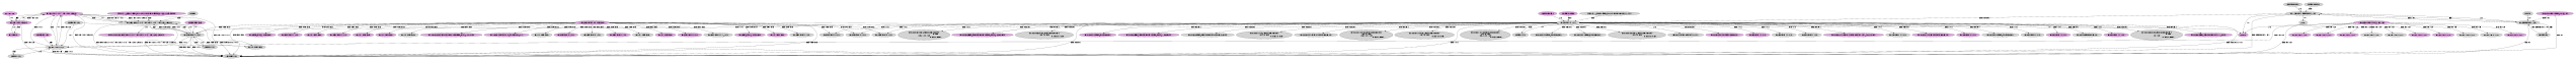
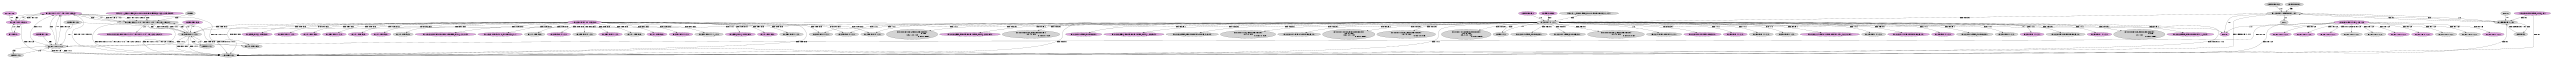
  digraph {
    fontname=Lato
    node [fillcolor=lightgrey fontname=Lato style=filled]
    edge [fontname=Lato]
    n1 [fillcolor=plum label="(Call,replySize == NULL || *replySize != sizeof(int))"]
    n2 [label="(Call,replySize == NULL)"]
    n3 [fillcolor=plum label="(Call,*replySize != sizeof(int))"]
    n4 [label="(Call,pReplyData == NULL || replySize == NULL || *replySize != sizeof(int))"]
    n5 [label="(MethodReturn,int)"]
    n6 [label="(Identifier,NULL)"]
    n7 [fillcolor=plum label="(Call,sizeof(int))"]
    n8 [label="(Call,pReplyData == NULL)"]
    n9 [fillcolor=plum label="(ControlStructure,if (pReplyData == NULL || replySize == NULL || *replySize != sizeof(int)))"]
    n10 [fillcolor=plum label="(MethodParameterIn,uint32_t *replySize)"]
    n11 [fillcolor=plum label="(Call,replySize == NULL)"]
    n12 [fillcolor=plum label="(Call,replySize == NULL)"]
    n13 [label="(Call,replySize == NULL)"]
    n14 [label="(Call,replySize == NULL)"]
    n15 [fillcolor=plum label="(Call,replySize == NULL)"]
    n16 [fillcolor=plum label="(Call,replySize == NULL)"]
    n17 [label="(Call,replySize == NULL)"]
    n18 [label="(Call,replySize == NULL)"]
    n19 [fillcolor=plum label="(Call,replySize == NULL)"]
    n20 [fillcolor=plum label="(Call,replySize == NULL)"]
    1000107 [fillcolor=plum]
    n22 [label="(Identifier,NULL)"]
    n23 [label="(Call,(int *)pReplyData)"]
    n24 [fillcolor=plum label="(MethodParameterIn,void *pReplyData)"]
    n25 [fillcolor=plum label="(Call,pReplyData == NULL)"]
    n26 [fillcolor=plum label="(Call,(int *) pReplyData)"]
    n27 [fillcolor=plum label="(Call,(int *)pReplyData)"]
    n28 [label="(Call,(int *)pReplyData)"]
    n29 [fillcolor=plum label="(Call,memcpy(pReplyData, pCmdData, sizeof(effect_param_t) + p->psize))"]
    n30 [fillcolor=plum label="(Call,memcpy(pReplyData, vol_ret, sizeof(int32_t)*2))"]
    n31 [label="(Call,(int *) pReplyData)"]
    n32 [fillcolor=plum label="(Call,pReplyData == NULL)"]
    n33 [label="(Call,pReplyData == NULL)"]
    n34 [fillcolor=plum label="(Call,pReplyData == NULL)"]
    n35 [label="(Call,(int *) pReplyData)"]
    n36 [label="(Call,pReplyData == NULL)"]
    n37 [label="(Call,pReplyData == NULL)"]
    n38 [fillcolor=plum label="(Call,(int *)pReplyData)"]
    n39 [fillcolor=plum label="(Call,pReplyData == NULL)"]
    n40 [label="(Call,pReplyData == NULL)"]
    n41 [label="(Call,pReplyData == LVM_NULL)"]
    n42 [fillcolor=plum label="(Call,(effect_param_t *)pReplyData)"]
    n43 [fillcolor=plum label="(Call,(int *)pReplyData)"]
    n44 [label="(Call,pReplyData == NULL)"]
    n45 [fillcolor=plum label="(Call,(effect_config_t *)pReplyData)"]
    n46 [fillcolor=plum label="(Call,pReplyData  == NULL)"]
    n47 [fillcolor=plum label="(Call,(int *)pReplyData)"]
    n48 [label="(Call,pContext == NULL)"]
    n49 [fillcolor=plum label="(Call,android::LvmEffect_enable(pContext))"]
    n50 [fillcolor=plum label="(Call,android::Effect_setConfig(pContext, (effect_config_t *) pCmdData))"]
    n51 [label="(Call,android::Effect_setConfig(pContext, &pContext->config))"]
    n52 [label="(Call,android::Volume_setParameter(pContext,\n (void *)p->data,\n                                                                 p->data + p->psize))"]
    n53 [label="(Call,android::VolumeSetVolumeLevel(pContext, 0))"]
    n54 [label="(Call,android::Virtualizer_getParameter(pContext,\n (void *)p->data,\n (size_t *)&p->vsize,\n                                                              p->data + voffset))"]
    n55 [label="(Call,android::Virtualizer_setParameter(pContext,\n (void *)p->data,\n                                                                       p->data + p->psize))"]
    n56 [label="(Call,android::Volume_getParameter(pContext,\n (void *)p->data,\n (size_t *)&p->vsize,\n                                                         p->data + voffset))"]
    n57 [label="(Identifier,NULL)"]
    n58 [label="(Call,android::LvmEffect_disable(pContext))"]
    n59 [label="(Call,android::LvmEffect_enable(pContext))"]
    n60 [label="(Call,android::BassBoost_setParameter(pContext,\n (void *)p->data,\n                                                                    p->data + p->psize))"]
    n61 [label="(ControlStructure,if (pContext == NULL))"]
    n62 [fillcolor=plum label="(Call,android::BassSetStrength(pContext, 0))"]
    n63 [fillcolor=plum label="(Call,pCmdData   == NULL)"]
    n64 [label="(Call,pCmdData   == NULL)"]
    n65 [label="(Call,pCmdData == NULL)"]
    n66 [fillcolor=plum label="(Call,android::VolumeSetVolumeLevel(pContext, (int16_t)(maxdB*100)))"]
    n67 [label="(Call,pCmdData   == NULL)"]
    n68 [fillcolor=plum label="(Call,android::VirtualizerSetStrength(pContext, 5))"]
    n69 [fillcolor=plum label="(Call,pCmdData == NULL)"]
    n70 [label="(Call,android::LvmEffect_disable(pContext))"]
    n71 [label="(Call,pCmdData == NULL)"]
    n72 [fillcolor=plum label="(Call,pCmdData   == NULL)"]
-   n73 [label="(Call,android::Effect(pContext, 0))"]
+   n73 [label="(Call,android::EqualizerSetPreset(pContext, 0))"]
    n74 [fillcolor=plum label="(Call,pCmdData    == NULL)"]
    n75 [label="(Call,android::Equalizer_getParameter(pContext,\n                                                            p->data,\n &p->vsize,\n                                                            p->data + voffset))"]
    n76 [fillcolor=plum label="(Call,android::Effect_setEnabled(pContext, LVM_TRUE))"]
    n77 [label="(Call,android::BassBoost_getParameter(pContext,\n                                                            p->data,\n (size_t *)&p->vsize,\n                                                            p->data + voffset))"]
    n78 [fillcolor=plum label="(Call,android::Effect_getConfig(pContext, (effect_config_t *)pReplyData))"]
    n79 [label="(Call,android::Equalizer_setParameter(pContext,\n (void *)p->data,\n                                                                     p->data + p->psize))"]
    n80 [label="(Call,* pContext = (EffectContext *) self)"]
    n81 [label="(Call,(EffectContext *) self)"]
    n82 [label="(Block,)"]
    n83 [label="(Identifier,self)"]
    n84 [fillcolor=plum label="(MethodParameterIn,effect_handle_t  self)"]
    n85 [label="(Identifier,pContext)"]
    n86 [fillcolor=plum label="(Identifier,pReplyData)"]
    n87 [fillcolor=plum label="(Identifier,cmdCode)"]
    n88 [label="(Identifier,pContext)"]
    n89 [fillcolor=plum label="(Identifier,replySize)"]
    n90 [label="(Identifier,replySize)"]
    n91 [fillcolor=plum label="(Literal,\"\tLVM_ERROR : Effect_command cmdCode Case: EFFECT_CMD_DISABLE: ERROR\")"]
    n92 [label="(Literal,\"\tLVM_ERROR : Effect_command ERROR pContext == NULL\")"]
    n93 [fillcolor=plum label="(Call,*replySize)"]
    n94 [fillcolor=plum label="(Identifier,pContext)"]
    1000119
    1000893
    n1 -> n2 [label="CFG: "]
    n1 -> n3 [label="CFG: "]
    n1 -> n4 [label="AST: "]
    n1 -> n4 [label="DDG: replySize == NULL"]
    n1 -> n4 [label="DDG: *replySize != sizeof(int)"]
    n1 -> n5 [label="DDG: *replySize != sizeof(int)"]
    n1 -> n5 [label="DDG: replySize == NULL"]
    n2 -> n1 [label="AST: "]
    n2 -> n1 [label="DDG: replySize"]
    n2 -> n1 [label="DDG: NULL"]
    n2 -> n5 [label="DDG: NULL"]
    n2 -> n5 [label="DDG: replySize"]
    n2 -> n6 [label="CFG: "]
    n3 -> n1 [label="AST: "]
    n3 -> n1 [label="DDG: *replySize"]
    n3 -> n5 [label="DDG: *replySize"]
    n3 -> n7 [label="CFG: "]
    n4 -> n1 [label="CFG: "]
    n4 -> n5 [label="DDG: pReplyData == NULL"]
    n4 -> n5 [label="DDG: pReplyData == NULL || replySize == NULL || *replySize != sizeof(int)"]
    n4 -> n5 [label="DDG: replySize == NULL || *replySize != sizeof(int)"]
    n4 -> n8 [label="CFG: "]
    n4 -> n9 [label="AST: "]
    n6 -> n2 [label="AST: "]
    n7 -> n3 [label="AST: "]
    n8 -> n2 [label="DDG: NULL"]
    n8 -> n4 [label="AST: "]
    n8 -> n4 [label="DDG: pReplyData"]
    n8 -> n4 [label="DDG: NULL"]
    n8 -> n5 [label="DDG: NULL"]
    n8 -> n5 [label="DDG: pReplyData"]
    n8 -> n22 [label="CFG: "]
    n8 -> n23 [label="DDG: pReplyData"]
    n10 -> n2 [label="DDG: replySize"]
    n10 -> n5 [label="DDG: replySize"]
    n10 -> n11 [label="DDG: replySize"]
    n10 -> n12 [label="DDG: replySize"]
    n10 -> n13 [label="DDG: replySize"]
    n10 -> n14 [label="DDG: replySize"]
    n10 -> n15 [label="DDG: replySize"]
    n10 -> n16 [label="DDG: replySize"]
    n10 -> n17 [label="DDG: replySize"]
    n10 -> n18 [label="DDG: replySize"]
    n10 -> n19 [label="DDG: replySize"]
    n10 -> n20 [label="DDG: replySize"]
    n10 -> 1000107 [label="AST: "]
    n22 -> n8 [label="AST: "]
    n24 -> n5 [label="DDG: pReplyData"]
    n24 -> n8 [label="DDG: pReplyData"]
    n24 -> 1000107 [label="AST: "]
    n24 -> n23 [label="DDG: pReplyData"]
    n24 -> n25 [label="DDG: pReplyData"]
    n24 -> n26 [label="DDG: pReplyData"]
    n24 -> n27 [label="DDG: pReplyData"]
    n24 -> n28 [label="DDG: pReplyData"]
    n24 -> n29 [label="DDG: pReplyData"]
    n24 -> n30 [label="DDG: pReplyData"]
    n24 -> n31 [label="DDG: pReplyData"]
    n24 -> n32 [label="DDG: pReplyData"]
    n24 -> n33 [label="DDG: pReplyData"]
    n24 -> n34 [label="DDG: pReplyData"]
    n24 -> n35 [label="DDG: pReplyData"]
    n24 -> n36 [label="DDG: pReplyData"]
    n24 -> n37 [label="DDG: pReplyData"]
    n24 -> n38 [label="DDG: pReplyData"]
    n24 -> n39 [label="DDG: pReplyData"]
    n24 -> n40 [label="DDG: pReplyData"]
    n24 -> n41 [label="DDG: pReplyData"]
    n24 -> n42 [label="DDG: pReplyData"]
    n24 -> n43 [label="DDG: pReplyData"]
    n24 -> n44 [label="DDG: pReplyData"]
    n24 -> n45 [label="DDG: pReplyData"]
    n24 -> n46 [label="DDG: pReplyData"]
    n24 -> n47 [label="DDG: pReplyData"]
    n48 -> n5 [label="DDG: pContext == NULL"]
    n48 -> n5 [label="DDG: pContext"]
    n48 -> n5 [label="DDG: NULL"]
    n48 -> n8 [label="DDG: NULL"]
    n48 -> n36 [label="DDG: NULL"]
    n48 -> n37 [label="DDG: NULL"]
    n48 -> n40 [label="DDG: NULL"]
    n48 -> n49 [label="DDG: pContext"]
    n48 -> n50 [label="DDG: pContext"]
    n48 -> n51 [label="DDG: pContext"]
    n48 -> n52 [label="DDG: pContext"]
    n48 -> n53 [label="DDG: pContext"]
    n48 -> n54 [label="DDG: pContext"]
    n48 -> n55 [label="DDG: pContext"]
    n48 -> n56 [label="DDG: pContext"]
    n48 -> n57 [label="CFG: "]
    n48 -> n58 [label="DDG: pContext"]
    n48 -> n59 [label="DDG: pContext"]
    n48 -> n60 [label="DDG: pContext"]
    n48 -> n61 [label="AST: "]
    n48 -> n62 [label="DDG: pContext"]
    n48 -> n63 [label="DDG: NULL"]
    n48 -> n64 [label="DDG: NULL"]
    n48 -> n65 [label="DDG: NULL"]
    n48 -> n66 [label="DDG: pContext"]
    n48 -> n67 [label="DDG: NULL"]
    n48 -> n68 [label="DDG: pContext"]
    n48 -> n69 [label="DDG: NULL"]
    n48 -> n70 [label="DDG: pContext"]
    n48 -> n71 [label="DDG: NULL"]
    n48 -> n72 [label="DDG: NULL"]
    n48 -> n73 [label="DDG: pContext"]
    n48 -> n74 [label="DDG: NULL"]
    n48 -> n75 [label="DDG: pContext"]
    n48 -> n76 [label="DDG: pContext"]
    n48 -> n77 [label="DDG: pContext"]
    n48 -> n78 [label="DDG: pContext"]
    n48 -> n79 [label="DDG: pContext"]
    n57 -> n48 [label="AST: "]
    n80 -> n5 [label="DDG: (EffectContext *) self"]
    n80 -> 1000107 [label="AST: "]
    n80 -> n48 [label="DDG: pContext"]
    n80 -> n81 [label="CFG: "]
    n80 -> n82 [label="AST: "]
    n81 -> n5 [label="DDG: self"]
    n81 -> n80 [label="AST: "]
    n81 -> n80 [label="DDG: self"]
    n81 -> n83 [label="CFG: "]
    n83 -> n81 [label="DDG: (EffectContext *) self"]
    n84 -> n5 [label="DDG: self"]
    n84 -> n81 [label="DDG: self"]
    n85 -> n80 [label="AST: "]
    n86 -> n8 [label="AST: "]
    n87 -> n48 [label="CFG: "]
    n88 -> n80 [label="CFG: "]
    n89 -> n2 [label="CFG: "]
    n90 -> n2 [label="AST: "]
    n90 -> n8 [label="CFG: "]
    n91 -> n4 [label="CFG: "]
    n92 -> n48 [label="CFG: "]
    n93 -> n3 [label="AST: "]
    n94 -> n48 [label="AST: "]
    1000119 -> n81 [label="AST: "]
    1000893 -> n4 [label="CFG: "]
  }
